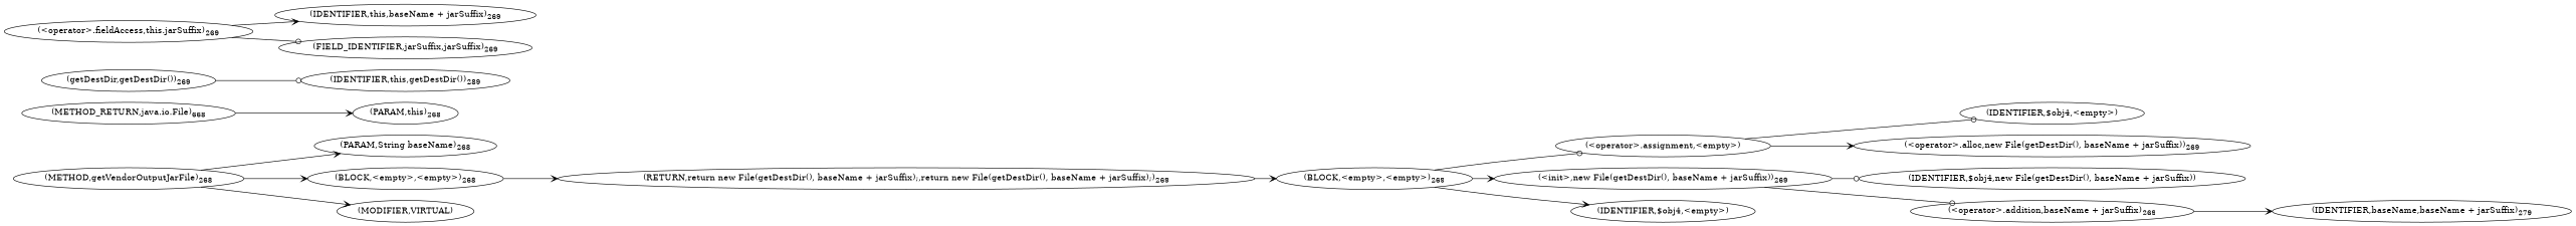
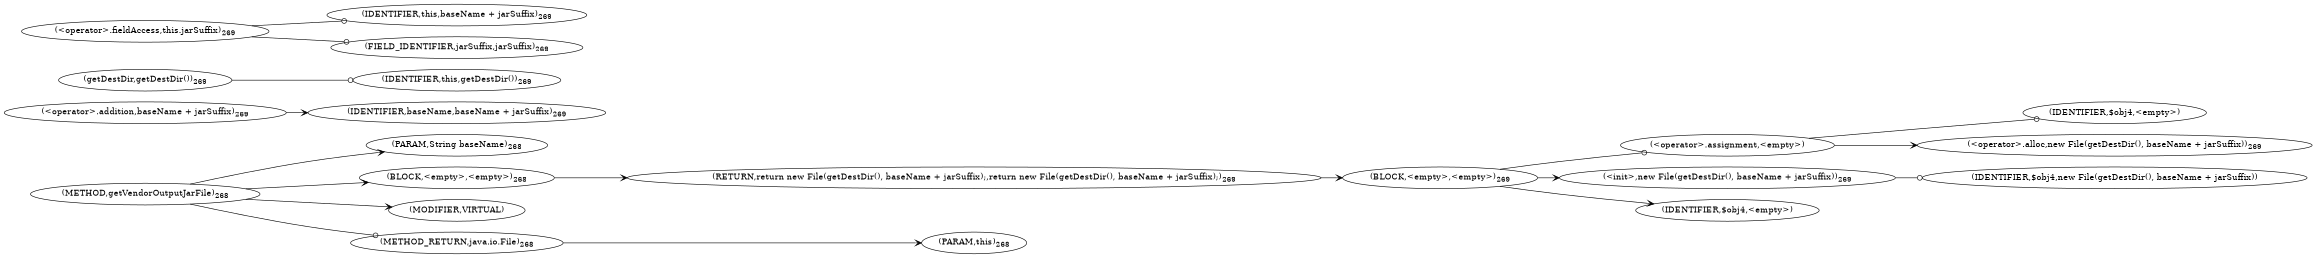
  digraph {
    rankdir=LR
    edge [arrowhead=vee]
    n1 [label=<(METHOD,getVendorOutputJarFile)<SUB>268</SUB>>]
    n2 [label=<(PARAM,String baseName)<SUB>268</SUB>>]
    n3 [label=<(BLOCK,&lt;empty&gt;,&lt;empty&gt;)<SUB>268</SUB>>]
    n4 [label=<(MODIFIER,VIRTUAL)>]
-   n5 [label=<(METHOD_RETURN,java.io.File)<SUB>668</SUB>>]
+   n5 [label=<(METHOD_RETURN,java.io.File)<SUB>268</SUB>>]
    n6 [label=<(PARAM,this)<SUB>268</SUB>>]
    n7 [label=<(RETURN,return new File(getDestDir(), baseName + jarSuffix);,return new File(getDestDir(), baseName + jarSuffix);)<SUB>269</SUB>>]
    n8 [label=<(BLOCK,&lt;empty&gt;,&lt;empty&gt;)<SUB>269</SUB>>]
    n9 [label=<(&lt;operator&gt;.assignment,&lt;empty&gt;)>]
    n10 [label=<(&lt;init&gt;,new File(getDestDir(), baseName + jarSuffix))<SUB>269</SUB>>]
    n11 [label=<(IDENTIFIER,$obj4,&lt;empty&gt;)>]
    n12 [label=<(IDENTIFIER,$obj4,&lt;empty&gt;)>]
    n13 [label=<(&lt;operator&gt;.alloc,new File(getDestDir(), baseName + jarSuffix))<SUB>269</SUB>>]
    n14 [label=<(IDENTIFIER,$obj4,new File(getDestDir(), baseName + jarSuffix))>]
    n15 [label=<(&lt;operator&gt;.addition,baseName + jarSuffix)<SUB>269</SUB>>]
    n16 [label=<(getDestDir,getDestDir())<SUB>269</SUB>>]
-   n17 [label=<(IDENTIFIER,this,getDestDir())<SUB>289</SUB>>]
-   n18 [label=<(IDENTIFIER,baseName,baseName + jarSuffix)<SUB>279</SUB>>]
+   n17 [label=<(IDENTIFIER,this,getDestDir())<SUB>269</SUB>>]
+   n18 [label=<(IDENTIFIER,baseName,baseName + jarSuffix)<SUB>269</SUB>>]
    n19 [label=<(&lt;operator&gt;.fieldAccess,this.jarSuffix)<SUB>269</SUB>>]
    n20 [label=<(IDENTIFIER,this,baseName + jarSuffix)<SUB>269</SUB>>]
    n21 [label=<(FIELD_IDENTIFIER,jarSuffix,jarSuffix)<SUB>269</SUB>>]
    n1 -> n2
    n1 -> n3
    n1 -> n4
+   n1 -> n5 [arrowhead=odot]
    n3 -> n7
    n5 -> n6
    n7 -> n8
    n8 -> n9 [arrowhead=odot]
    n8 -> n10
    n8 -> n11
    n9 -> n12 [arrowhead=odot]
    n9 -> n13
    n10 -> n14 [arrowhead=odot]
-   n10 -> n15 [arrowhead=odot]
    n15 -> n18
    n16 -> n17 [arrowhead=odot]
-   n19 -> n20
+   n19 -> n20 [arrowhead=odot]
    n19 -> n21 [arrowhead=odot]
  }
